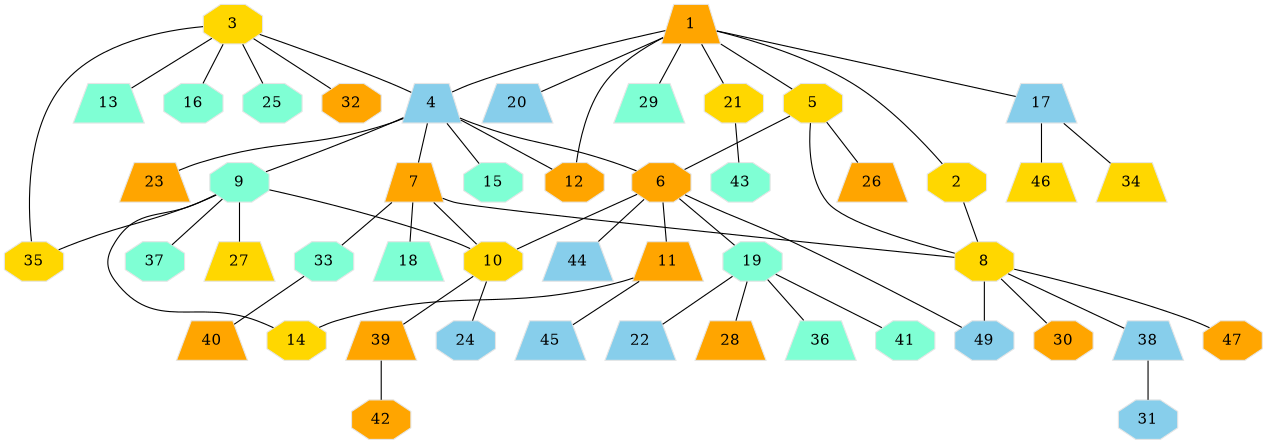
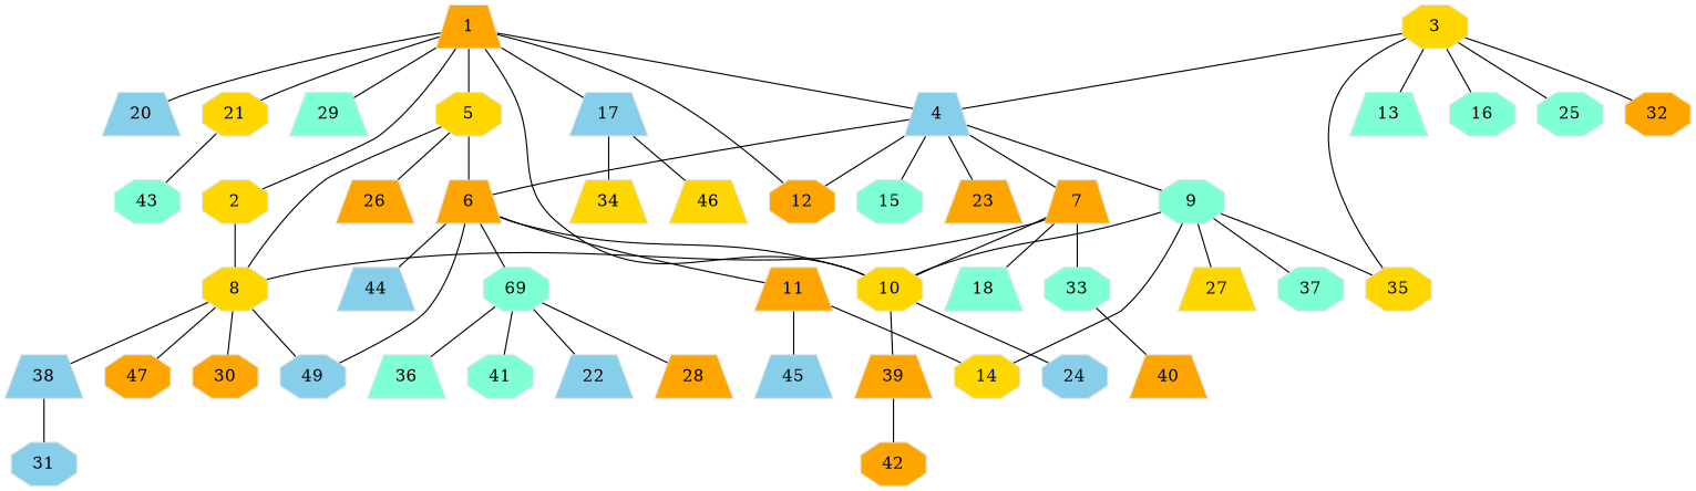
  graph {
    node [color=gray90 fillcolor=orange shape=octagon style=filled]
    1 [shape=trapezium]
    2 [fillcolor=gold]
    4 [fillcolor=skyblue shape=trapezium]
    5 [fillcolor=gold]
    10 [fillcolor=gold]
    12
    17 [fillcolor=skyblue shape=trapezium]
    20 [fillcolor=skyblue shape=trapezium]
    21 [fillcolor=gold]
    29 [fillcolor=aquamarine shape=trapezium]
    8 [fillcolor=gold]
-   6
+   6 [shape=trapezium]
    7 [shape=trapezium]
    9 [fillcolor=aquamarine]
    15 [fillcolor=aquamarine]
    23 [shape=trapezium]
    26 [shape=trapezium]
    24 [fillcolor=skyblue]
    39 [shape=trapezium]
    34 [fillcolor=gold shape=trapezium]
    46 [fillcolor=gold shape=trapezium]
    43 [fillcolor=aquamarine]
    49 [fillcolor=skyblue]
    30
    38 [fillcolor=skyblue shape=trapezium]
    47
    3 [fillcolor=gold]
    13 [fillcolor=aquamarine shape=trapezium]
    16 [fillcolor=aquamarine]
    25 [fillcolor=aquamarine]
    32
    35 [fillcolor=gold]
    11 [shape=trapezium]
-   19 [fillcolor=aquamarine]
+   19 [fillcolor=aquamarine label=69]
    44 [fillcolor=skyblue shape=trapezium]
    18 [fillcolor=aquamarine shape=trapezium]
    33 [fillcolor=aquamarine]
    14 [fillcolor=gold]
    27 [fillcolor=gold shape=trapezium]
    37 [fillcolor=aquamarine]
    45 [fillcolor=skyblue shape=trapezium]
    22 [fillcolor=skyblue shape=trapezium]
    28 [shape=trapezium]
    36 [fillcolor=aquamarine shape=trapezium]
    41 [fillcolor=aquamarine]
    40 [shape=trapezium]
    31 [fillcolor=skyblue]
    42
    1 -- 2
    1 -- 4
    1 -- 5
+   1 -- 10
    1 -- 12
    1 -- 17
    1 -- 20
    1 -- 21
    1 -- 29
    2 -- 8
    4 -- 12
    4 -- 6
    4 -- 7
    4 -- 9
    4 -- 15
    4 -- 23
    5 -- 8
    5 -- 6
    5 -- 26
    10 -- 24
    10 -- 39
    17 -- 34
    17 -- 46
    21 -- 43
    8 -- 49
    8 -- 30
    8 -- 38
    8 -- 47
    6 -- 10
    6 -- 49
    6 -- 11
    6 -- 19
    6 -- 44
    7 -- 10
    7 -- 8
    7 -- 18
    7 -- 33
    9 -- 10
    9 -- 35
    9 -- 14
    9 -- 27
    9 -- 37
    39 -- 42
    38 -- 31
    3 -- 4
    3 -- 13
    3 -- 16
    3 -- 25
    3 -- 32
    3 -- 35
    11 -- 14
    11 -- 45
    19 -- 22
    19 -- 28
    19 -- 36
    19 -- 41
    33 -- 40
  }
